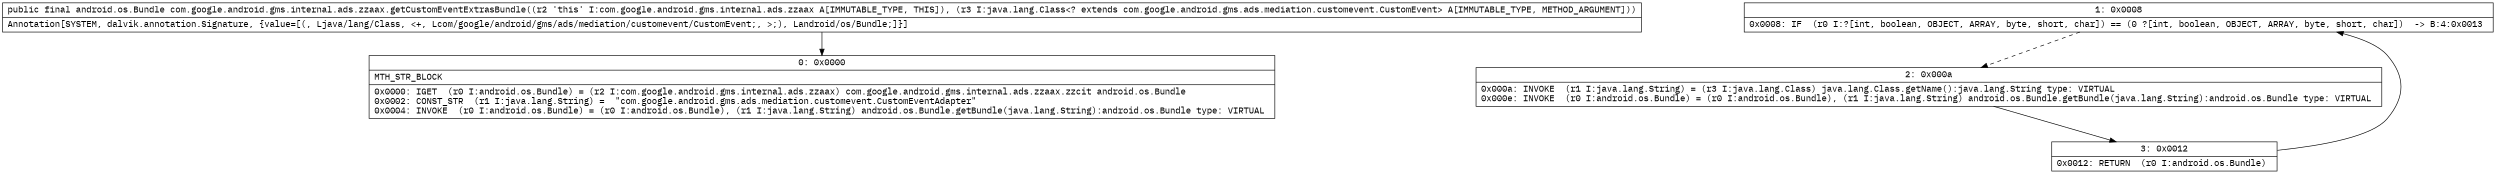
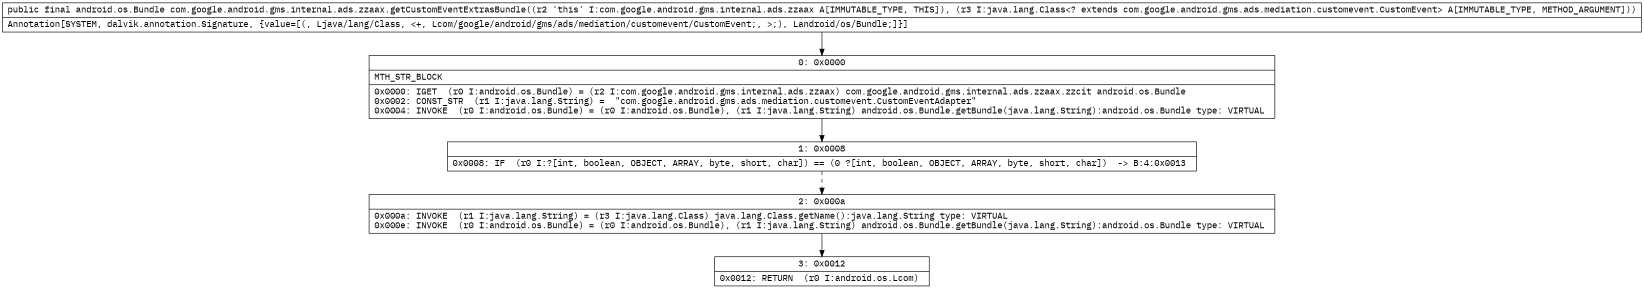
  digraph {
    fontname="IBM Plex Mono"
    node [fontname="IBM Plex Mono" shape=record]
    edge [fontname="IBM Plex Mono"]
    n1 [label="{0\:\ 0x0000|MTH_STR_BLOCK\l|0x0000: IGET  (r0 I:android.os.Bundle) = (r2 I:com.google.android.gms.internal.ads.zzaax) com.google.android.gms.internal.ads.zzaax.zzcit android.os.Bundle \l0x0002: CONST_STR  (r1 I:java.lang.String) =  \"com.google.android.gms.ads.mediation.customevent.CustomEventAdapter\" \l0x0004: INVOKE  (r0 I:android.os.Bundle) = (r0 I:android.os.Bundle), (r1 I:java.lang.String) android.os.Bundle.getBundle(java.lang.String):android.os.Bundle type: VIRTUAL \l}"]
    n2 [label="{1\:\ 0x0008|0x0008: IF  (r0 I:?[int, boolean, OBJECT, ARRAY, byte, short, char]) == (0 ?[int, boolean, OBJECT, ARRAY, byte, short, char])  \-\> B:4:0x0013 \l}"]
    n3 [label="{2\:\ 0x000a|0x000a: INVOKE  (r1 I:java.lang.String) = (r3 I:java.lang.Class) java.lang.Class.getName():java.lang.String type: VIRTUAL \l0x000e: INVOKE  (r0 I:android.os.Bundle) = (r0 I:android.os.Bundle), (r1 I:java.lang.String) android.os.Bundle.getBundle(java.lang.String):android.os.Bundle type: VIRTUAL \l}"]
-   n4 [label="{3\:\ 0x0012|0x0012: RETURN  (r0 I:android.os.Bundle) \l}"]
+   n4 [label="{3\:\ 0x0012|0x0012: RETURN  (r0 I:android.os.Lcom) \l}"]
    n5 [label="{public final android.os.Bundle com.google.android.gms.internal.ads.zzaax.getCustomEventExtrasBundle((r2 'this' I:com.google.android.gms.internal.ads.zzaax A[IMMUTABLE_TYPE, THIS]), (r3 I:java.lang.Class\<? extends com.google.android.gms.ads.mediation.customevent.CustomEvent\> A[IMMUTABLE_TYPE, METHOD_ARGUMENT]))  | Annotation[SYSTEM, dalvik.annotation.Signature, \{value=[(, Ljava\/lang\/Class, \<+, Lcom\/google\/android\/gms\/ads\/mediation\/customevent\/CustomEvent;, \>;), Landroid\/os\/Bundle;]\}]\l}"]
-   n4 -> n2
+   n1 -> n2
    n2 -> n3 [style=dashed]
    n3 -> n4
    n5 -> n1
  }
